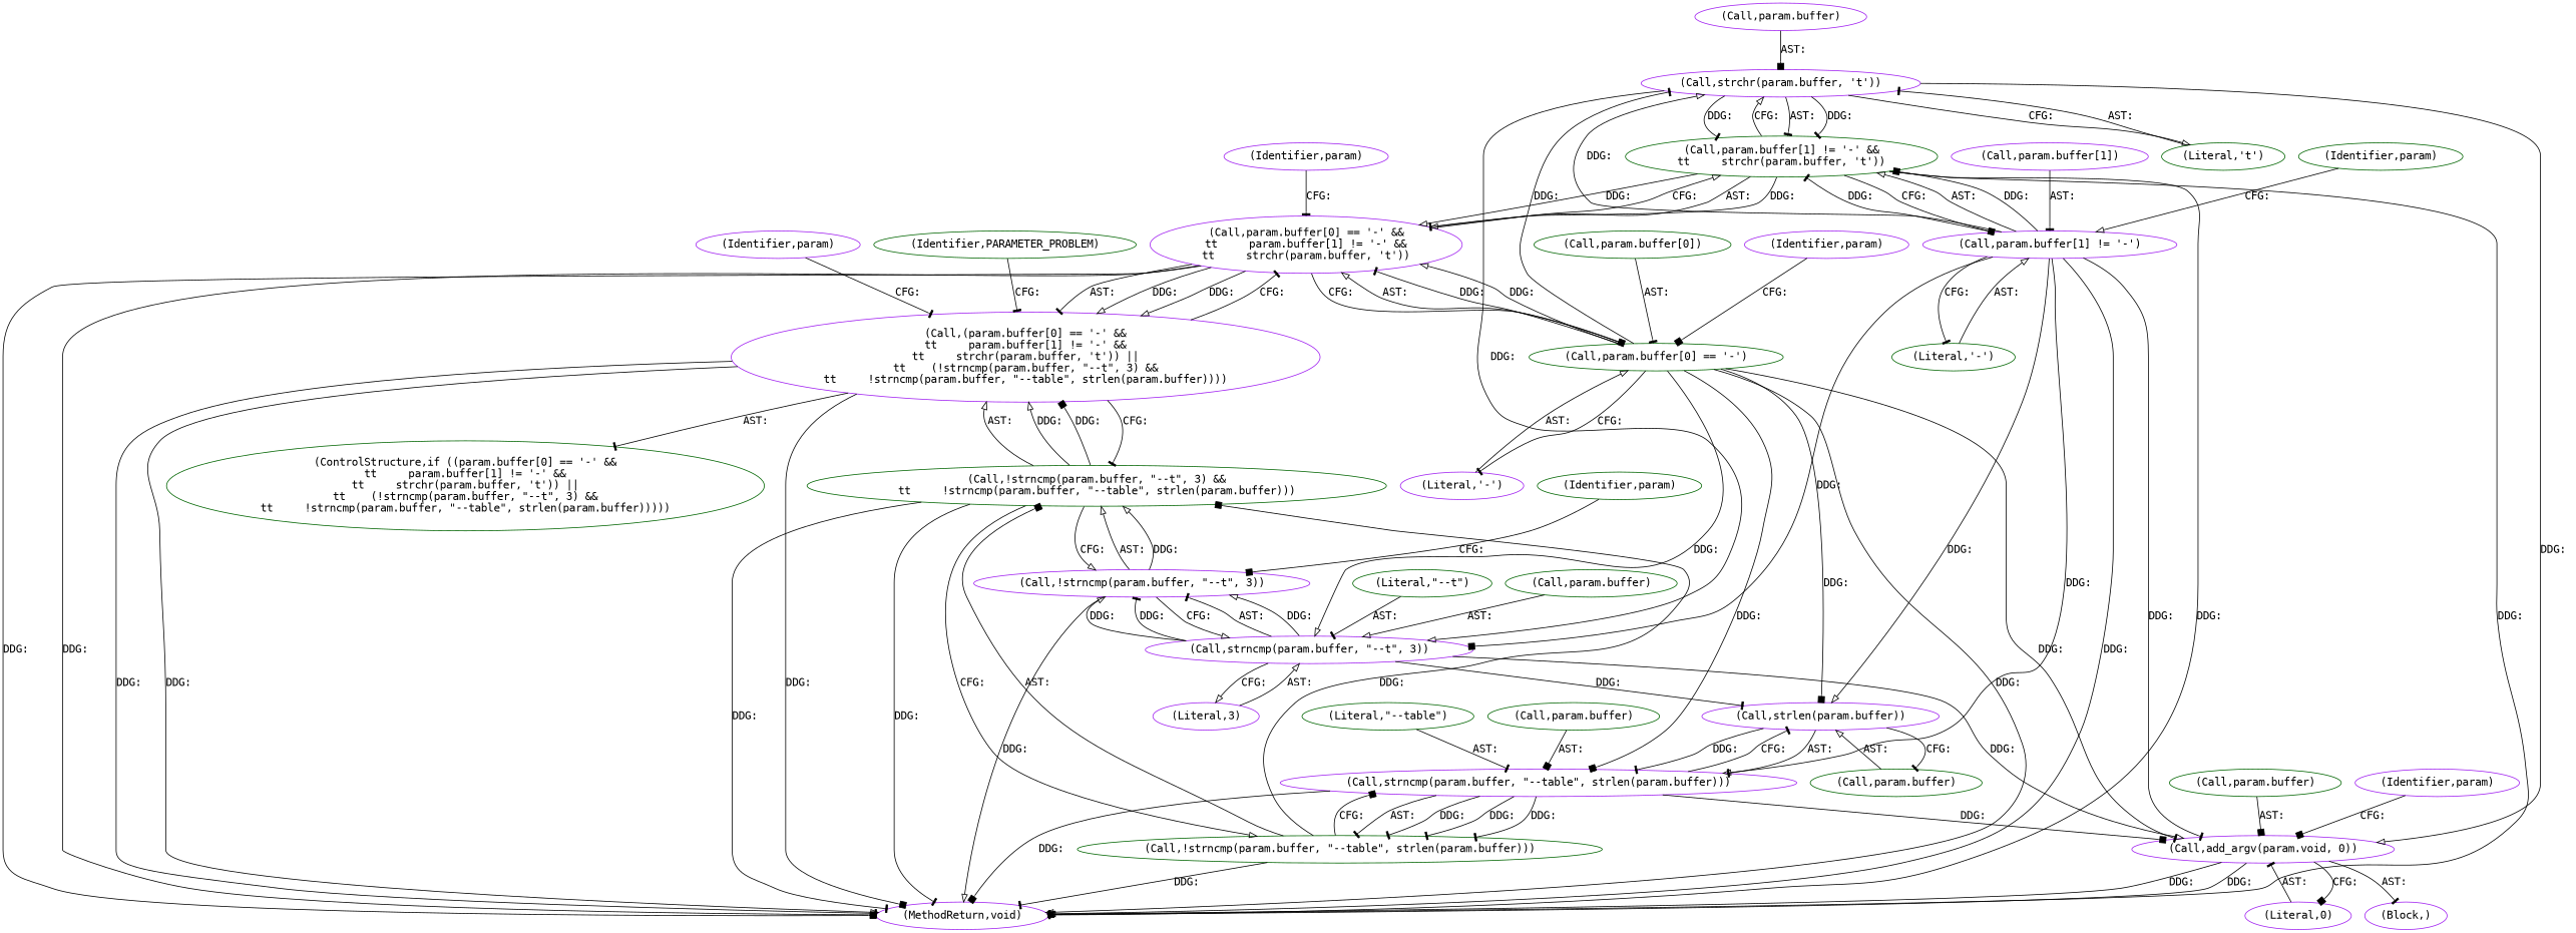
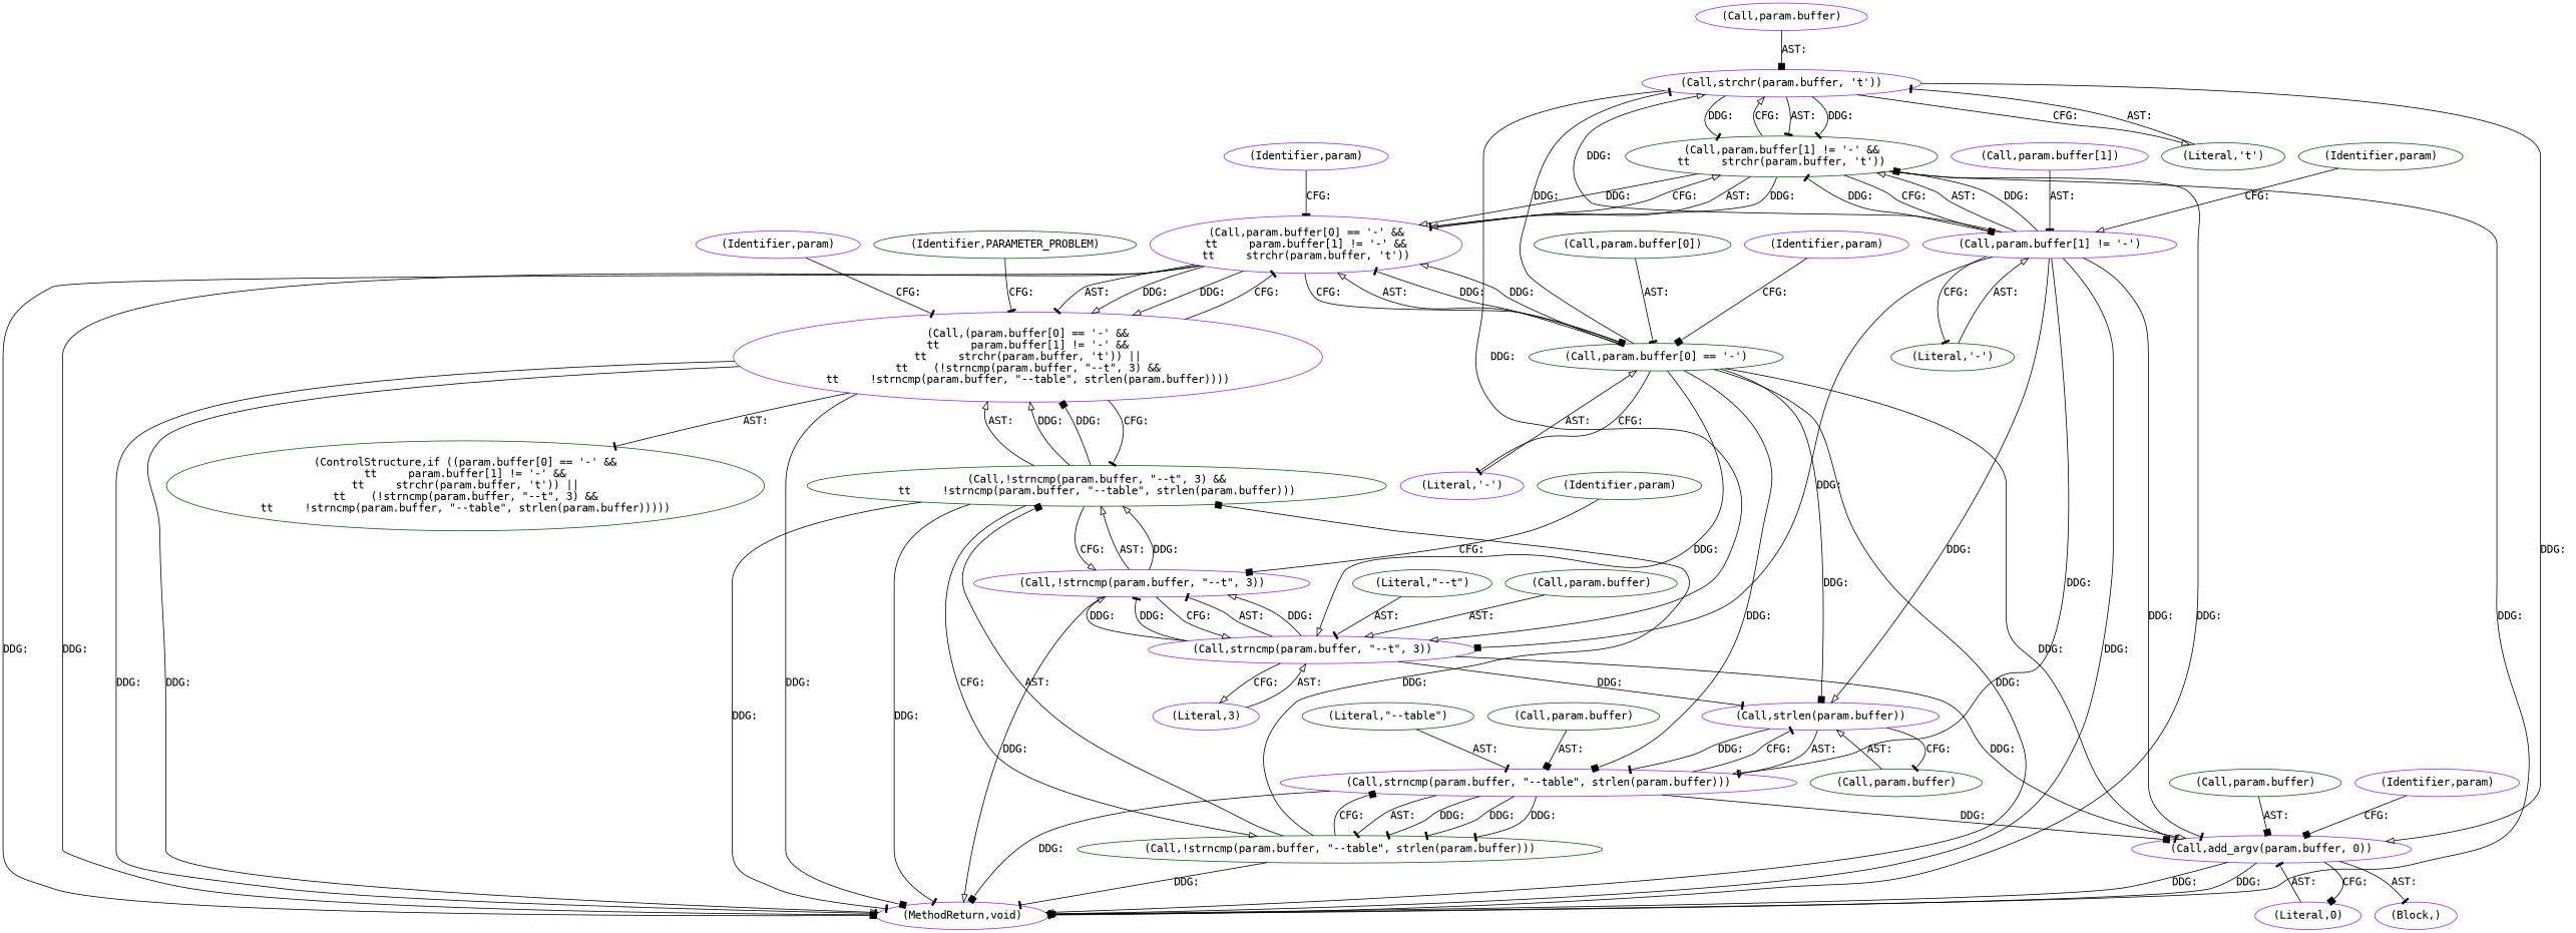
  digraph {
    fontname="DejaVu Sans Mono"
    node [color=purple fontname="DejaVu Sans Mono"]
    edge [arrowhead=tee fontname="DejaVu Sans Mono"]
    n1 [label="(Call,strchr(param.buffer, 't'))"]
    n2 [color=darkgreen label="(Call,param.buffer[1] != '-' &&\n\t\t     strchr(param.buffer, 't'))"]
    n3 [label="(Call,strncmp(param.buffer, \"--t\", 3))"]
-   n4 [label="(Call,add_argv(param.void, 0))"]
+   n4 [label="(Call,add_argv(param.buffer, 0))"]
    n5 [color=darkgreen label="(Literal,'t')"]
    n6 [label="(Call,param.buffer[1] != '-')"]
    n7 [label="(MethodReturn,void)"]
    n8 [label="(Call,param.buffer[0] == '-' &&\n\t\t     param.buffer[1] != '-' &&\n\t\t     strchr(param.buffer, 't'))"]
    n9 [label="(Call,strlen(param.buffer))"]
    n10 [label="(Call,!strncmp(param.buffer, \"--t\", 3))"]
    n11 [label="(Literal,3)"]
    n12 [label="(Literal,0)"]
    n13 [label="(Block,)"]
    n14 [label="(Call,strncmp(param.buffer, \"--table\", strlen(param.buffer)))"]
    n15 [color=darkgreen label="(Literal,'-')"]
    n16 [color=darkgreen label="(Call,param.buffer)"]
    n17 [color=darkgreen label="(Call,!strncmp(param.buffer, \"--table\", strlen(param.buffer)))"]
    n18 [color=darkgreen label="(Call,param.buffer[0] == '-')"]
    n19 [label="(Literal,'-')"]
    n20 [label="(Call,(param.buffer[0] == '-' &&\n\t\t     param.buffer[1] != '-' &&\n\t\t     strchr(param.buffer, 't')) ||\n\t\t    (!strncmp(param.buffer, \"--t\", 3) &&\n\t\t     !strncmp(param.buffer, \"--table\", strlen(param.buffer))))"]
    n21 [color=darkgreen label="(Call,!strncmp(param.buffer, \"--t\", 3) &&\n\t\t     !strncmp(param.buffer, \"--table\", strlen(param.buffer)))"]
    n22 [color=darkgreen label="(ControlStructure,if ((param.buffer[0] == '-' &&\n\t\t     param.buffer[1] != '-' &&\n\t\t     strchr(param.buffer, 't')) ||\n\t\t    (!strncmp(param.buffer, \"--t\", 3) &&\n\t\t     !strncmp(param.buffer, \"--table\", strlen(param.buffer)))))"]
    n23 [label="(Identifier,param)"]
    n24 [color=darkgreen label="(Literal,\"--table\")"]
    n25 [color=darkgreen label="(Literal,\"--t\")"]
    n26 [label="(Identifier,param)"]
    n27 [label="(Call,param.buffer[1])"]
    n28 [color=darkgreen label="(Call,param.buffer[0])"]
    n29 [color=darkgreen label="(Call,param.buffer)"]
    n30 [color=darkgreen label="(Identifier,param)"]
    n31 [label="(Identifier,param)"]
    n32 [color=darkgreen label="(Call,param.buffer)"]
    n33 [color=darkgreen label="(Identifier,param)"]
    n34 [color=darkgreen label="(Identifier,PARAMETER_PROBLEM)"]
    n35 [label="(Call,param.buffer)"]
    n36 [color=darkgreen label="(Call,param.buffer)"]
    n37 [label="(Identifier,param)"]
    n1 -> n2 [label="AST: "]
    n1 -> n2 [label="DDG: "]
    n1 -> n2 [label="DDG: "]
    n1 -> n3 [arrowhead=onormal label="DDG: "]
    n1 -> n4 [arrowhead=onormal label="DDG: "]
    n1 -> n5 [arrowhead=onormal label="CFG: "]
    n2 -> n1 [arrowhead=onormal label="CFG: "]
    n2 -> n6 [arrowhead=box label="CFG: "]
    n2 -> n7 [label="DDG: "]
    n2 -> n7 [label="DDG: "]
    n2 -> n8 [arrowhead=onormal label="AST: "]
    n2 -> n8 [label="DDG: "]
    n2 -> n8 [arrowhead=onormal label="DDG: "]
    n3 -> n4 [arrowhead=onormal label="DDG: "]
    n3 -> n9 [label="DDG: "]
    n3 -> n10 [label="AST: "]
    n3 -> n10 [arrowhead=onormal label="DDG: "]
    n3 -> n10 [arrowhead=onormal label="DDG: "]
    n3 -> n10 [label="DDG: "]
    n3 -> n11 [arrowhead=onormal label="CFG: "]
    n4 -> n7 [arrowhead=box label="DDG: "]
    n4 -> n7 [arrowhead=onormal label="DDG: "]
    n4 -> n12 [arrowhead=box label="CFG: "]
    n4 -> n13 [label="AST: "]
    n5 -> n1 [label="AST: "]
    n6 -> n1 [arrowhead=onormal label="DDG: "]
    n6 -> n2 [arrowhead=onormal label="AST: "]
    n6 -> n2 [arrowhead=box label="DDG: "]
    n6 -> n2 [label="DDG: "]
    n6 -> n3 [arrowhead=box label="DDG: "]
    n6 -> n4 [label="DDG: "]
    n6 -> n7 [arrowhead=onormal label="DDG: "]
    n6 -> n9 [arrowhead=onormal label="DDG: "]
    n6 -> n14 [arrowhead=onormal label="DDG: "]
    n6 -> n15 [label="CFG: "]
    n8 -> n2 [arrowhead=onormal label="CFG: "]
    n8 -> n7 [arrowhead=box label="DDG: "]
    n8 -> n7 [arrowhead=box label="DDG: "]
    n8 -> n18 [arrowhead=box label="CFG: "]
    n8 -> n20 [label="AST: "]
    n8 -> n20 [arrowhead=onormal label="DDG: "]
    n8 -> n20 [arrowhead=onormal label="DDG: "]
    n9 -> n14 [label="AST: "]
    n9 -> n14 [label="DDG: "]
    n9 -> n16 [label="CFG: "]
    n10 -> n3 [arrowhead=onormal label="CFG: "]
    n10 -> n7 [arrowhead=onormal label="DDG: "]
    n10 -> n21 [arrowhead=onormal label="AST: "]
    n10 -> n21 [arrowhead=onormal label="DDG: "]
    n11 -> n3 [arrowhead=onormal label="AST: "]
    n12 -> n4 [label="AST: "]
    n14 -> n4 [arrowhead=box label="DDG: "]
    n14 -> n7 [arrowhead=box label="DDG: "]
    n14 -> n9 [label="CFG: "]
    n14 -> n17 [label="AST: "]
    n14 -> n17 [label="DDG: "]
    n14 -> n17 [label="DDG: "]
    n14 -> n17 [label="DDG: "]
    n15 -> n6 [arrowhead=onormal label="AST: "]
    n16 -> n9 [arrowhead=onormal label="AST: "]
    n17 -> n7 [label="DDG: "]
    n17 -> n14 [arrowhead=box label="CFG: "]
    n17 -> n21 [arrowhead=box label="AST: "]
    n17 -> n21 [arrowhead=box label="DDG: "]
    n18 -> n1 [label="DDG: "]
    n18 -> n3 [arrowhead=onormal label="DDG: "]
    n18 -> n4 [label="DDG: "]
    n18 -> n7 [arrowhead=onormal label="DDG: "]
    n18 -> n8 [arrowhead=onormal label="AST: "]
    n18 -> n8 [label="DDG: "]
    n18 -> n8 [arrowhead=onormal label="DDG: "]
    n18 -> n9 [arrowhead=box label="DDG: "]
    n18 -> n14 [arrowhead=box label="DDG: "]
    n18 -> n19 [label="CFG: "]
    n19 -> n18 [arrowhead=onormal label="AST: "]
    n20 -> n7 [arrowhead=onormal label="DDG: "]
    n20 -> n7 [arrowhead=box label="DDG: "]
    n20 -> n7 [label="DDG: "]
    n20 -> n8 [label="CFG: "]
    n20 -> n21 [label="CFG: "]
    n20 -> n22 [label="AST: "]
    n21 -> n7 [label="DDG: "]
    n21 -> n7 [label="DDG: "]
    n21 -> n10 [arrowhead=onormal label="CFG: "]
    n21 -> n17 [arrowhead=onormal label="CFG: "]
    n21 -> n20 [arrowhead=onormal label="AST: "]
    n21 -> n20 [arrowhead=onormal label="DDG: "]
    n21 -> n20 [arrowhead=box label="DDG: "]
    n23 -> n8 [label="CFG: "]
    n24 -> n14 [label="AST: "]
    n25 -> n3 [label="AST: "]
    n26 -> n20 [label="CFG: "]
    n27 -> n6 [label="AST: "]
    n28 -> n18 [label="AST: "]
    n29 -> n3 [arrowhead=onormal label="AST: "]
    n30 -> n6 [arrowhead=onormal label="CFG: "]
    n31 -> n18 [arrowhead=box label="CFG: "]
    n32 -> n4 [arrowhead=box label="AST: "]
    n33 -> n10 [arrowhead=box label="CFG: "]
    n34 -> n20 [label="CFG: "]
    n35 -> n1 [arrowhead=box label="AST: "]
    n36 -> n14 [arrowhead=box label="AST: "]
    n37 -> n4 [arrowhead=box label="CFG: "]
  }
